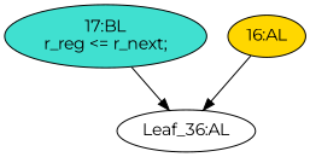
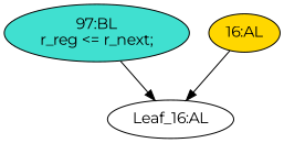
  strict digraph {
    fontname=Montserrat
    node [fontname=Montserrat style=filled]
    edge [cond="[]" fontname=Montserrat lineno=None]
-   n1 [ast="<pyverilog.vparser.ast.Block object at 0x7f1d8ce92350>" fillcolor=turquoise label="17:BL\nr_reg <= r_next;" statements="[<pyverilog.vparser.ast.NonblockingSubstitution object at 0x7f1d8ce92110>]" typ=Block]
-   n2 [def_var="['r_reg']" label="Leaf_36:AL" style=""]
+   n1 [ast="<pyverilog.vparser.ast.Block object at 0x7f1d8ce92350>" fillcolor=turquoise label="97:BL\nr_reg <= r_next;" statements="[<pyverilog.vparser.ast.NonblockingSubstitution object at 0x7f1d8ce92110>]" typ=Block]
+   n2 [def_var="['r_reg']" label="Leaf_16:AL" style=""]
    n3 [ast="<pyverilog.vparser.ast.Always object at 0x7f1d8ce92390>" clk_sens=True fillcolor=gold label="16:AL" sens="['clk']" statements="[]" typ=Always use_var="['r_next']"]
    n1 -> n2
    n3 -> n2
  }
